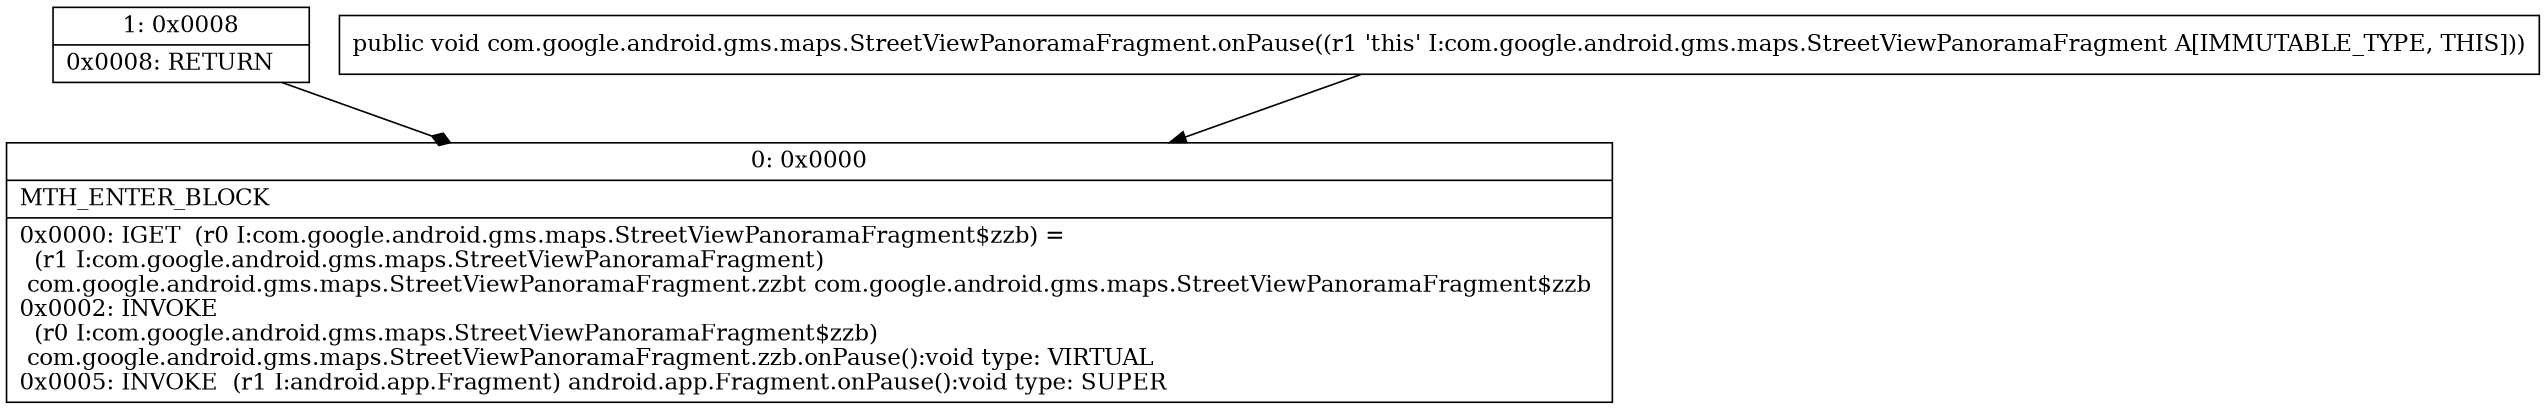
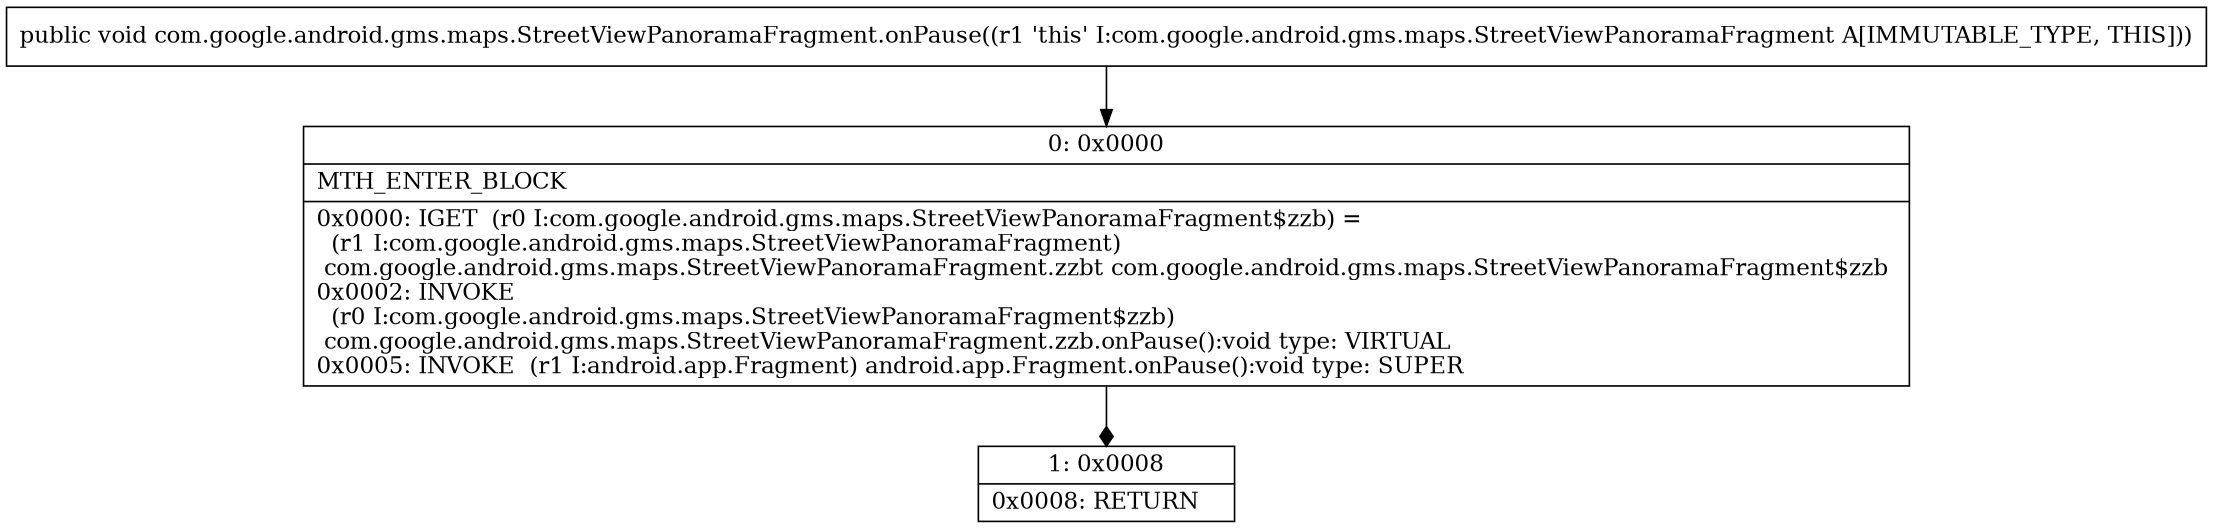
  digraph {
    node [shape=record]
    n1 [label="{0\:\ 0x0000|MTH_ENTER_BLOCK\l|0x0000: IGET  (r0 I:com.google.android.gms.maps.StreetViewPanoramaFragment$zzb) = \l  (r1 I:com.google.android.gms.maps.StreetViewPanoramaFragment)\l com.google.android.gms.maps.StreetViewPanoramaFragment.zzbt com.google.android.gms.maps.StreetViewPanoramaFragment$zzb \l0x0002: INVOKE  \l  (r0 I:com.google.android.gms.maps.StreetViewPanoramaFragment$zzb)\l com.google.android.gms.maps.StreetViewPanoramaFragment.zzb.onPause():void type: VIRTUAL \l0x0005: INVOKE  (r1 I:android.app.Fragment) android.app.Fragment.onPause():void type: SUPER \l}"]
    n2 [label="{1\:\ 0x0008|0x0008: RETURN   \l}"]
    n3 [label="{public void com.google.android.gms.maps.StreetViewPanoramaFragment.onPause((r1 'this' I:com.google.android.gms.maps.StreetViewPanoramaFragment A[IMMUTABLE_TYPE, THIS])) }"]
-   n2 -> n1 [arrowhead=diamond]
+   n1 -> n2 [arrowhead=diamond]
    n3 -> n1 [arrowhead=normal]
  }
